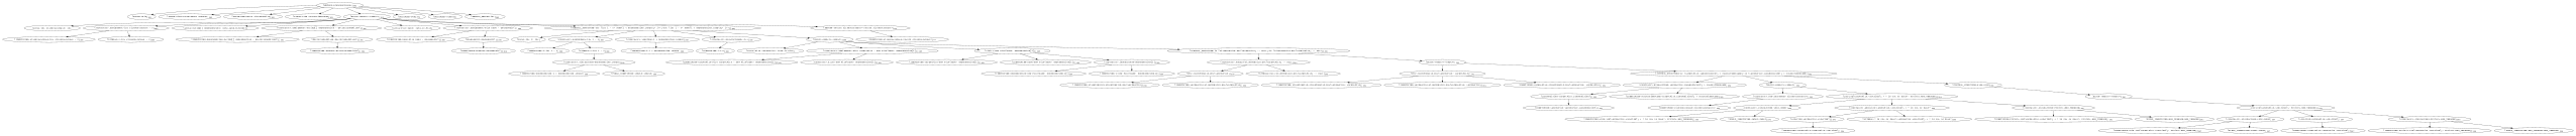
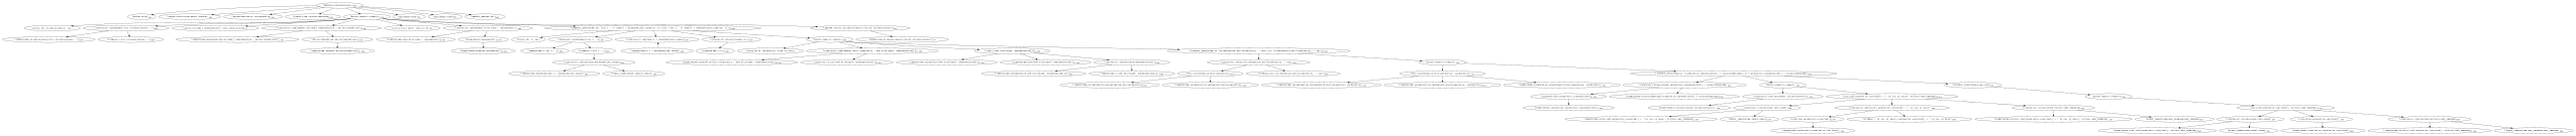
  digraph {
    fontname="Courier Prime"
    node [fontname="Courier Prime"]
    edge [fontname="Courier Prime"]
    n1 [label=<(METHOD,scanOneFileset)<SUB>382</SUB>>]
    n2 [label=<(PARAM,this)<SUB>382</SUB>>]
    n3 [label=<(PARAM,DirectoryScanner scanner)<SUB>382</SUB>>]
    n4 [label=<(PARAM,Hashtable filesToBuild)<SUB>382</SUB>>]
    n5 [label=<(PARAM,long outputTimestamp)<SUB>383</SUB>>]
    n6 [label=<(BLOCK,&lt;empty&gt;,&lt;empty&gt;)<SUB>383</SUB>>]
    n7 [label=<(MODIFIER,PUBLIC)>]
    n8 [label=<(MODIFIER,VIRTUAL)>]
    n9 [label=<(METHOD_RETURN,int)<SUB>382</SUB>>]
    n10 [label=<(LOCAL,int filesOutOfDate: int)>]
    n11 [label=<(&lt;operator&gt;.assignment,int filesOutOfDate = 0)<SUB>384</SUB>>]
    n12 [label=<(LOCAL,String[] dependencies: java.lang.String[])>]
    n13 [label=<(&lt;operator&gt;.assignment,String[] dependencies = getIncludedFiles())<SUB>385</SUB>>]
    n14 [label=<(LOCAL,File base: java.io.File)>]
    n15 [label=<(&lt;operator&gt;.assignment,File base = getBasedir())<SUB>386</SUB>>]
    n16 [label=<(CONTROL_STRUCTURE,for (int i = 0; Some(i &lt; dependencies.length); i++),for (int i = 0; Some(i &lt; dependencies.length); i++))<SUB>388</SUB>>]
    n17 [label=<(RETURN,return filesOutOfDate;,return filesOutOfDate;)<SUB>402</SUB>>]
    n18 [label=<(IDENTIFIER,filesOutOfDate,int filesOutOfDate = 0)<SUB>384</SUB>>]
    n19 [label=<(LITERAL,0,int filesOutOfDate = 0)<SUB>384</SUB>>]
    n20 [label=<(IDENTIFIER,dependencies,String[] dependencies = getIncludedFiles())<SUB>385</SUB>>]
    n21 [label=<(getIncludedFiles,getIncludedFiles())<SUB>385</SUB>>]
    n22 [label=<(IDENTIFIER,base,File base = getBasedir())<SUB>386</SUB>>]
    n23 [label=<(getBasedir,getBasedir())<SUB>386</SUB>>]
    n24 [label=<(LOCAL,int i: int)>]
    n25 [label=<(&lt;operator&gt;.assignment,int i = 0)<SUB>388</SUB>>]
    n26 [label=<(&lt;operator&gt;.lessThan,i &lt; dependencies.length)<SUB>388</SUB>>]
    n27 [label=<(&lt;operator&gt;.postIncrement,i++)<SUB>338</SUB>>]
    n28 [label=<(BLOCK,&lt;empty&gt;,&lt;empty&gt;)<SUB>388</SUB>>]
    n29 [label=<(IDENTIFIER,filesOutOfDate,return filesOutOfDate;)<SUB>402</SUB>>]
    n30 [label=<(IDENTIFIER,scanner,getIncludedFiles())<SUB>386</SUB>>]
    n31 [label=<(IDENTIFIER,scanner,getBasedir())<SUB>386</SUB>>]
    n32 [label=<(IDENTIFIER,i,int i = 0)<SUB>388</SUB>>]
    n33 [label=<(LITERAL,0,int i = 0)<SUB>388</SUB>>]
    n34 [label=<(IDENTIFIER,i,i &lt; dependencies.length)<SUB>388</SUB>>]
    n35 [label=<(IDENTIFIER,i,i++)<SUB>388</SUB>>]
    n36 [label=<(LOCAL,File targetFile: java.io.File)>]
    n37 [label=<(&lt;operator&gt;.assignment,File targetFile = new File(base, dependencies[i]))<SUB>389</SUB>>]
    n38 [label=<(&lt;init&gt;,new File(base, dependencies[i]))<SUB>389</SUB>>]
    n39 [label=<(CONTROL_STRUCTURE,if (filesToBuild.get(targetFile) == null),if (filesToBuild.get(targetFile) == null))<SUB>390</SUB>>]
    n40 [label=<(&lt;operator&gt;.fieldAccess,dependencies.length)<SUB>388</SUB>>]
    n41 [label=<(IDENTIFIER,dependencies,i &lt; dependencies.length)<SUB>388</SUB>>]
    n42 [label=<(FIELD_IDENTIFIER,length,length)<SUB>388</SUB>>]
    n43 [label=<(IDENTIFIER,targetFile,File targetFile = new File(base, dependencies[i]))<SUB>389</SUB>>]
    n44 [label=<(&lt;operator&gt;.alloc,new File(base, dependencies[i]))<SUB>389</SUB>>]
    n45 [label=<(IDENTIFIER,targetFile,new File(base, dependencies[i]))<SUB>389</SUB>>]
    n46 [label=<(IDENTIFIER,base,new File(base, dependencies[i]))<SUB>389</SUB>>]
    n47 [label=<(&lt;operator&gt;.indexAccess,dependencies[i])<SUB>389</SUB>>]
    n48 [label=<(&lt;operator&gt;.equals,filesToBuild.get(targetFile) == null)<SUB>390</SUB>>]
    n49 [label=<(BLOCK,&lt;empty&gt;,&lt;empty&gt;)<SUB>390</SUB>>]
    n50 [label=<(IDENTIFIER,dependencies,new File(base, dependencies[i]))<SUB>389</SUB>>]
    n51 [label=<(IDENTIFIER,i,new File(base, dependencies[i]))<SUB>389</SUB>>]
    n52 [label=<(get,filesToBuild.get(targetFile))<SUB>390</SUB>>]
    n53 [label=<(LITERAL,null,filesToBuild.get(targetFile) == null)<SUB>390</SUB>>]
    n54 [label=<(put,filesToBuild.put(targetFile, targetFile))<SUB>391</SUB>>]
    n55 [label=<(CONTROL_STRUCTURE,if (targetFile.lastModified() &gt; outputTimestamp),if (targetFile.lastModified() &gt; outputTimestamp))<SUB>392</SUB>>]
    n56 [label=<(IDENTIFIER,filesToBuild,filesToBuild.get(targetFile))<SUB>390</SUB>>]
    n57 [label=<(IDENTIFIER,targetFile,filesToBuild.get(targetFile))<SUB>390</SUB>>]
    n58 [label=<(IDENTIFIER,filesToBuild,filesToBuild.put(targetFile, targetFile))<SUB>391</SUB>>]
    n59 [label=<(IDENTIFIER,targetFile,filesToBuild.put(targetFile, targetFile))<SUB>391</SUB>>]
    n60 [label=<(IDENTIFIER,targetFile,filesToBuild.put(targetFile, targetFile))<SUB>391</SUB>>]
    n61 [label=<(&lt;operator&gt;.greaterThan,targetFile.lastModified() &gt; outputTimestamp)<SUB>392</SUB>>]
    n62 [label=<(BLOCK,&lt;empty&gt;,&lt;empty&gt;)<SUB>392</SUB>>]
    n63 [label=<(CONTROL_STRUCTURE,else,else)<SUB>396</SUB>>]
    n64 [label=<(lastModified,targetFile.lastModified())<SUB>392</SUB>>]
    n65 [label=<(IDENTIFIER,outputTimestamp,targetFile.lastModified() &gt; outputTimestamp)<SUB>392</SUB>>]
    n66 [label=<(&lt;operator&gt;.postIncrement,filesOutOfDate++)<SUB>393</SUB>>]
    n67 [label=<(log,log(targetFile.toString() + &quot; is out of date&quot;, Project.MSG_VERBOSE))<SUB>394</SUB>>]
    n68 [label=<(BLOCK,&lt;empty&gt;,&lt;empty&gt;)<SUB>396</SUB>>]
    n69 [label=<(IDENTIFIER,targetFile,targetFile.lastModified())<SUB>392</SUB>>]
    n70 [label=<(IDENTIFIER,filesOutOfDate,filesOutOfDate++)<SUB>393</SUB>>]
    n71 [label=<(&lt;operator&gt;.fieldAccess,this.owner)<SUB>394</SUB>>]
    n72 [label=<(&lt;operator&gt;.addition,targetFile.toString() + &quot; is out of date&quot;)<SUB>394</SUB>>]
    n73 [label=<(&lt;operator&gt;.fieldAccess,Project.MSG_VERBOSE)<SUB>395</SUB>>]
    n74 [label=<(IDENTIFIER,this,log(targetFile.toString() + &quot; is out of date&quot;, Project.MSG_VERBOSE))<SUB>394</SUB>>]
    n75 [label=<(FIELD_IDENTIFIER,owner,owner)<SUB>394</SUB>>]
    n76 [label=<(toString,targetFile.toString())<SUB>394</SUB>>]
    n77 [label=<(LITERAL,&quot; is out of date&quot;,targetFile.toString() + &quot; is out of date&quot;)<SUB>394</SUB>>]
    n78 [label=<(IDENTIFIER,Project,log(targetFile.toString() + &quot; is out of date&quot;, Project.MSG_VERBOSE))<SUB>395</SUB>>]
    n79 [label=<(FIELD_IDENTIFIER,MSG_VERBOSE,MSG_VERBOSE)<SUB>395</SUB>>]
    n80 [label=<(IDENTIFIER,targetFile,targetFile.toString())<SUB>394</SUB>>]
    n81 [label=<(log,log(targetFile.toString(), Project.MSG_VERBOSE))<SUB>397</SUB>>]
    n82 [label=<(&lt;operator&gt;.fieldAccess,this.owner)<SUB>397</SUB>>]
    n83 [label=<(toString,targetFile.toString())<SUB>397</SUB>>]
    n84 [label=<(&lt;operator&gt;.fieldAccess,Project.MSG_VERBOSE)<SUB>398</SUB>>]
    n85 [label=<(IDENTIFIER,this,log(targetFile.toString(), Project.MSG_VERBOSE))<SUB>397</SUB>>]
    n86 [label=<(FIELD_IDENTIFIER,owner,owner)<SUB>397</SUB>>]
    n87 [label=<(IDENTIFIER,targetFile,targetFile.toString())<SUB>397</SUB>>]
    n88 [label=<(IDENTIFIER,Project,log(targetFile.toString(), Project.MSG_VERBOSE))<SUB>398</SUB>>]
    n89 [label=<(FIELD_IDENTIFIER,MSG_VERBOSE,MSG_VERBOSE)<SUB>398</SUB>>]
    n1 -> n2
    n1 -> n3
    n1 -> n4
    n1 -> n5
    n1 -> n6
    n1 -> n7
    n1 -> n8
    n1 -> n9
    n6 -> n10
    n6 -> n11
    n6 -> n12
    n6 -> n13
    n6 -> n14
    n6 -> n15
    n6 -> n16
    n6 -> n17
    n11 -> n18
    n11 -> n19
    n13 -> n20
    n13 -> n21
    n15 -> n22
    n15 -> n23
    n16 -> n24
    n16 -> n25
    n16 -> n26
    n16 -> n27
    n16 -> n28
    n17 -> n29
    n21 -> n30
    n23 -> n31
    n25 -> n32
    n25 -> n33
-   n26 -> n34
+   n34 -> n26
    n27 -> n35
    n28 -> n36
    n28 -> n37
    n28 -> n38
    n28 -> n39
    n33 -> n40
    n37 -> n43
    n37 -> n44
    n38 -> n45
    n38 -> n46
    n38 -> n47
    n39 -> n48
    n39 -> n49
    n40 -> n41
    n40 -> n42
    n47 -> n50
    n47 -> n51
    n48 -> n52
    n48 -> n53
    n49 -> n54
    n49 -> n55
    n52 -> n56
    n52 -> n57
    n54 -> n58
    n54 -> n59
    n54 -> n60
    n55 -> n61
    n55 -> n62
    n55 -> n63
    n61 -> n64
    n61 -> n65
    n62 -> n66
    n62 -> n67
    n63 -> n68
    n64 -> n69
    n66 -> n70
    n67 -> n71
    n67 -> n72
    n67 -> n73
    n68 -> n81
    n71 -> n74
    n71 -> n75
    n72 -> n76
    n72 -> n77
    n73 -> n78
    n73 -> n79
    n76 -> n80
    n81 -> n82
    n81 -> n83
    n81 -> n84
    n82 -> n85
    n82 -> n86
    n83 -> n87
    n84 -> n88
    n84 -> n89
  }
